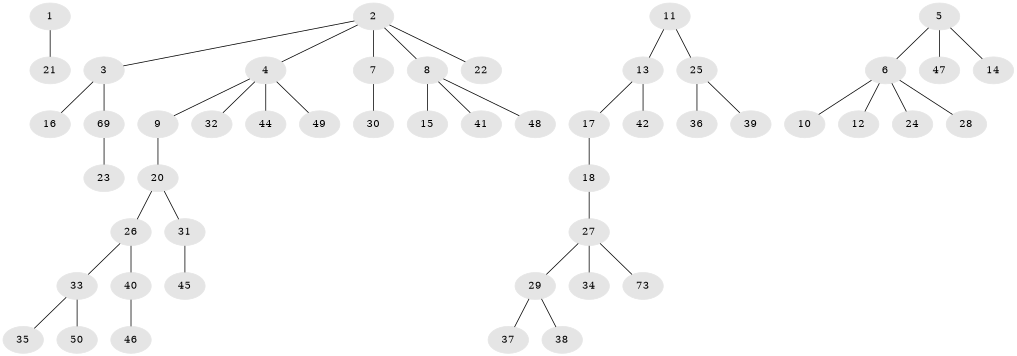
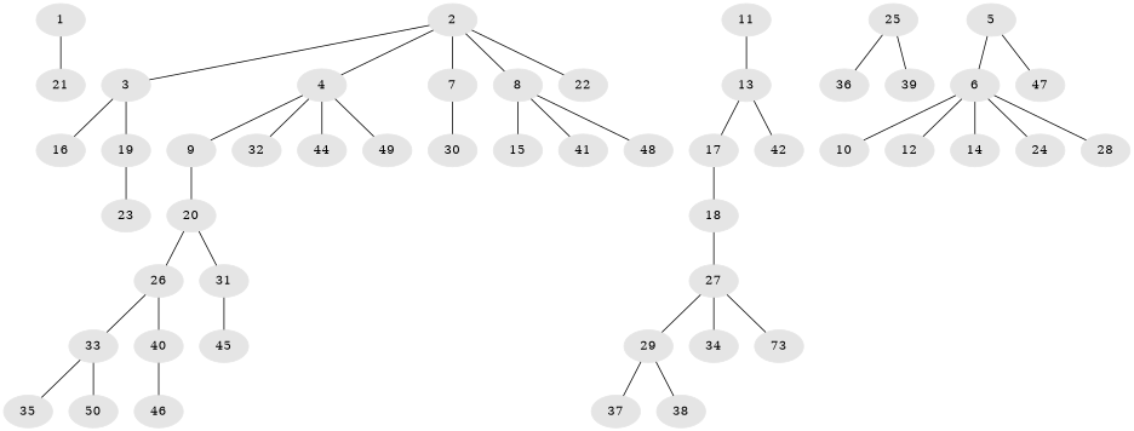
  graph {
    node [color=gray90 style=filled]
    1
    21
    2
    3
    4
    7
    8
    22
    11
    13
    25
    16
-   19 [label=69]
+   19
    9
    32
    44
    49
    30
    15
    41
    48
    5
    6
    47
    23
    20
    10
    12
    14
    24
    28
    26
    31
    17
    42
    36
    39
    18
    27
    29
    34
    n42 [label=73]
    33
    40
    45
    35
    50
    46
    37
    38
    1 -- 21
    2 -- 3
    2 -- 4
    2 -- 7
    2 -- 8
    2 -- 22
    3 -- 16
    3 -- 19
    4 -- 9
    4 -- 32
    4 -- 44
    4 -- 49
    7 -- 30
    8 -- 15
    8 -- 41
    8 -- 48
    11 -- 13
-   11 -- 25
    13 -- 17
    13 -- 42
    25 -- 36
    25 -- 39
    19 -- 23
    9 -- 20
    5 -- 6
    5 -- 47
    6 -- 10
    6 -- 12
-   5 -- 14
+   6 -- 14
    6 -- 24
    6 -- 28
    20 -- 26
    20 -- 31
    26 -- 33
    26 -- 40
    31 -- 45
    17 -- 18
    18 -- 27
    27 -- 29
    27 -- 34
    27 -- n42
    29 -- 37
    29 -- 38
    33 -- 35
    33 -- 50
    40 -- 46
  }
